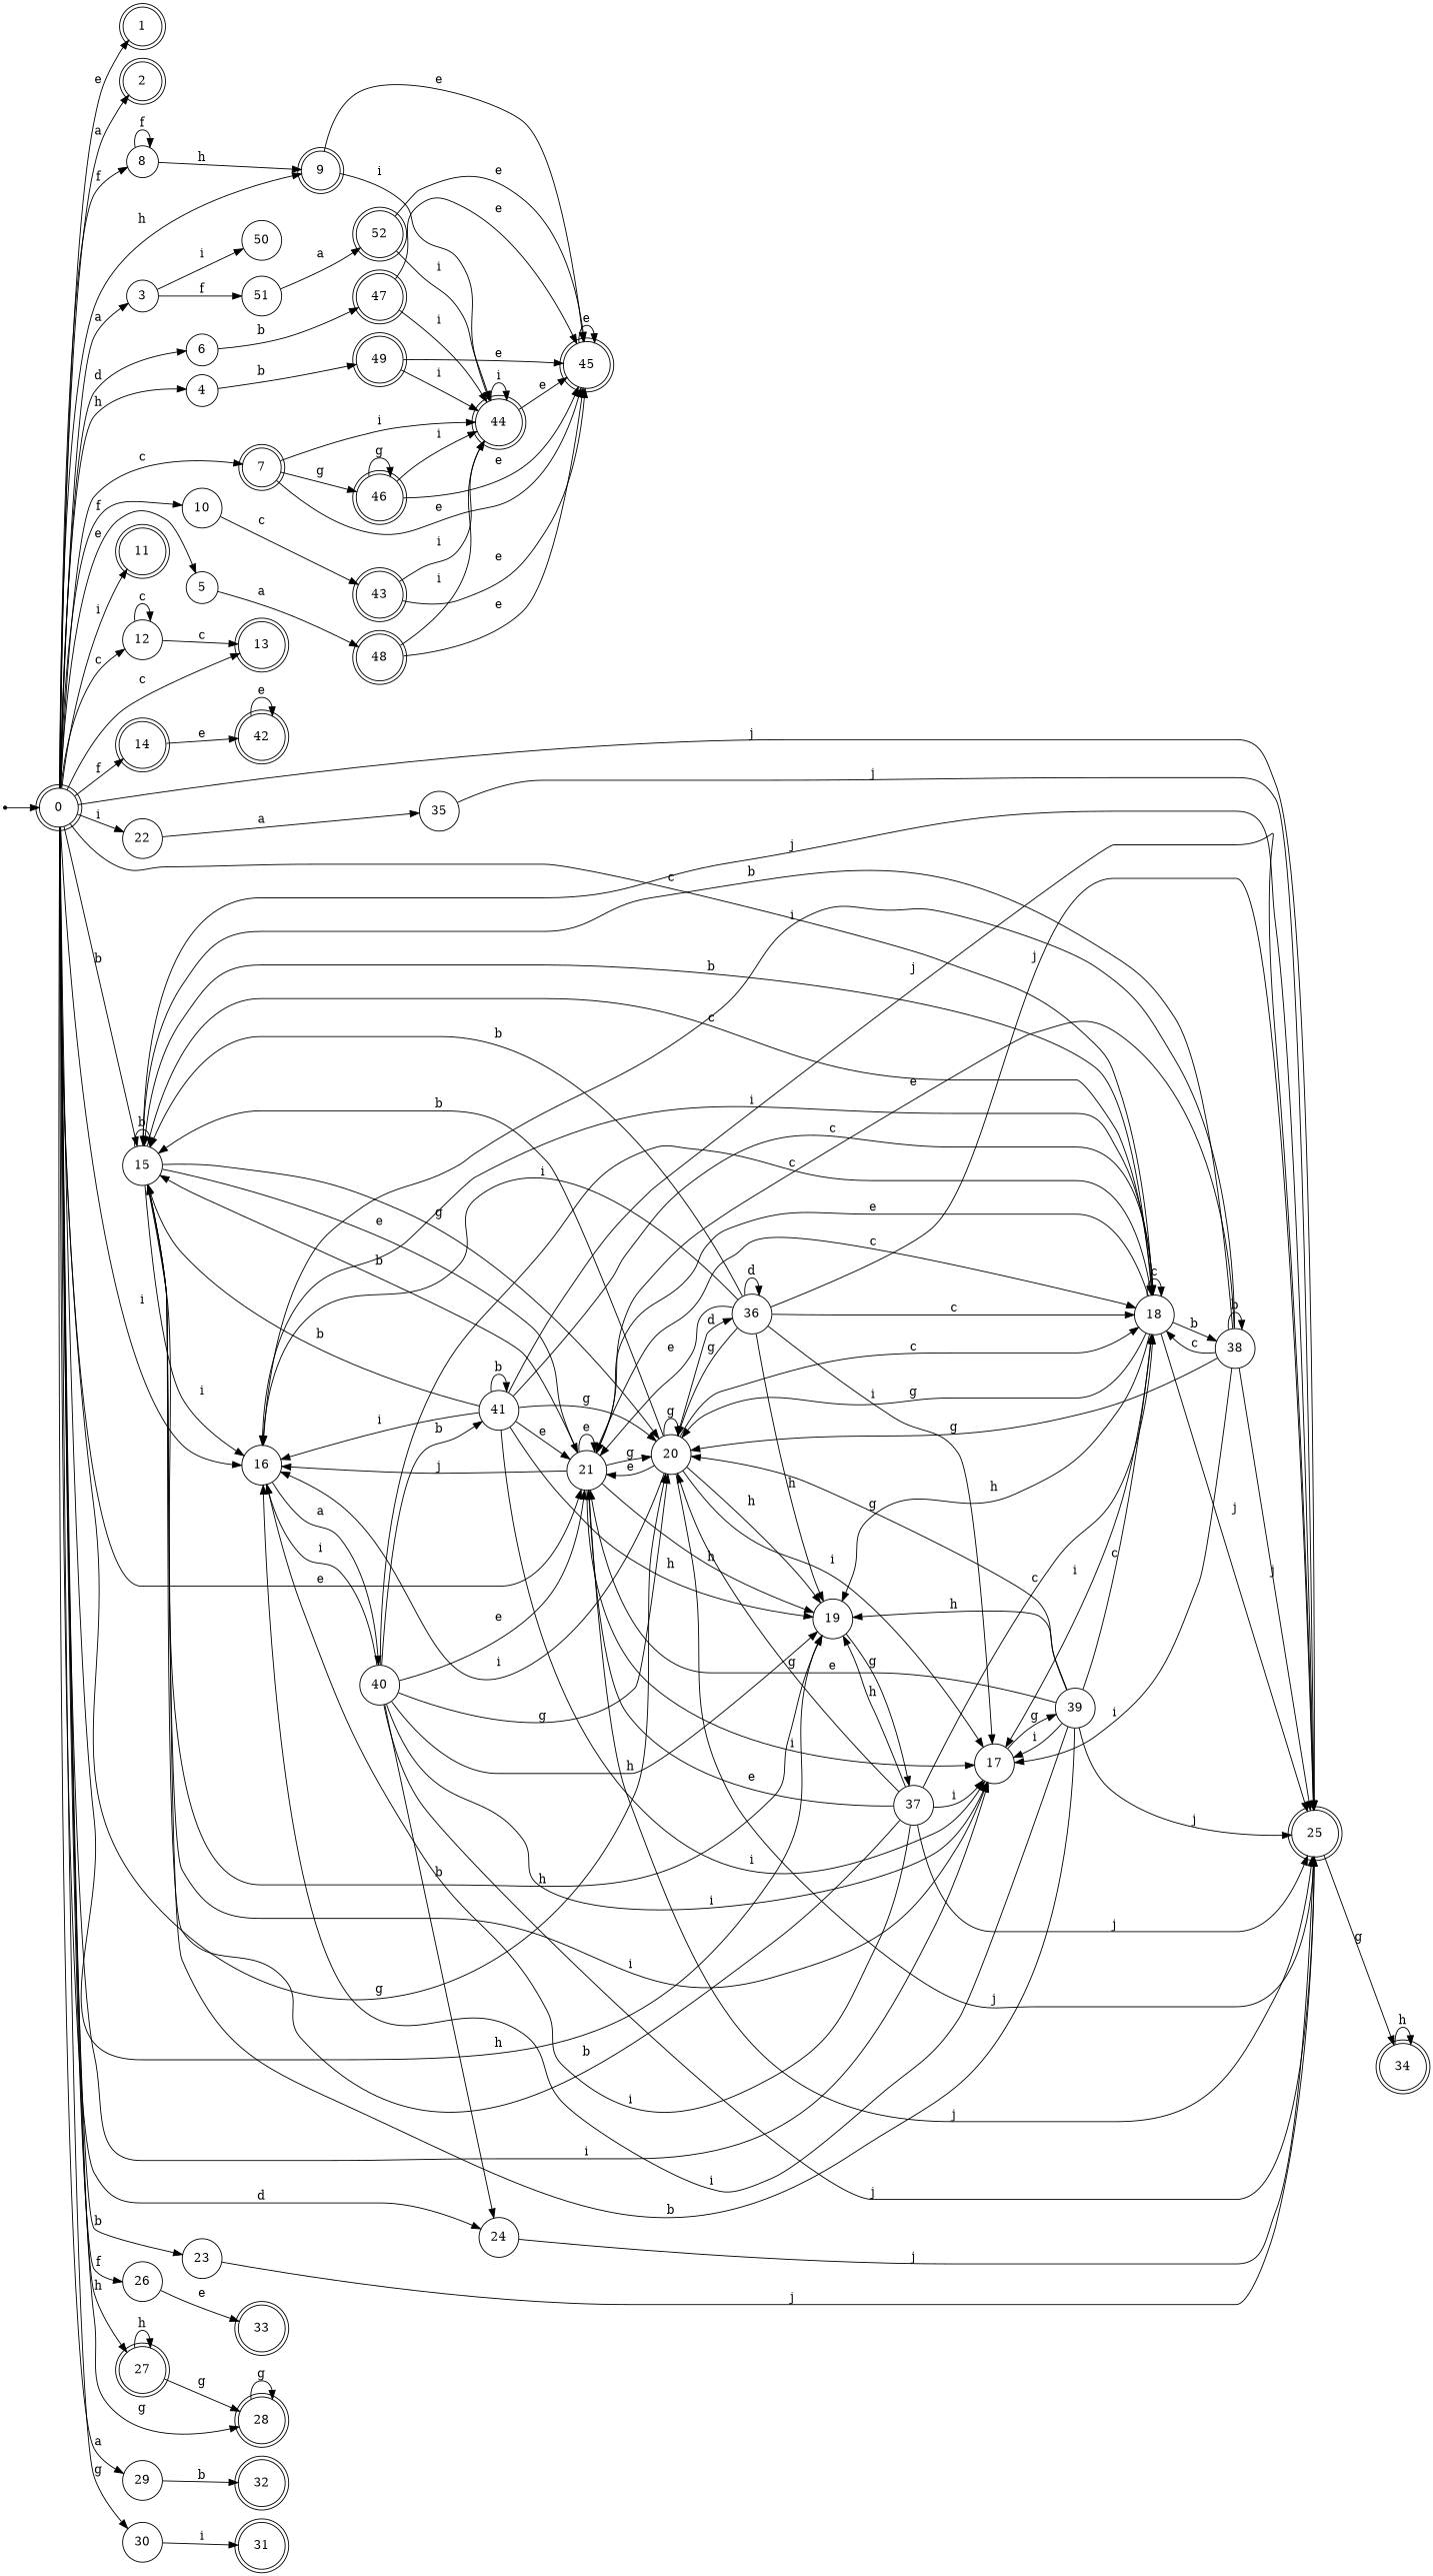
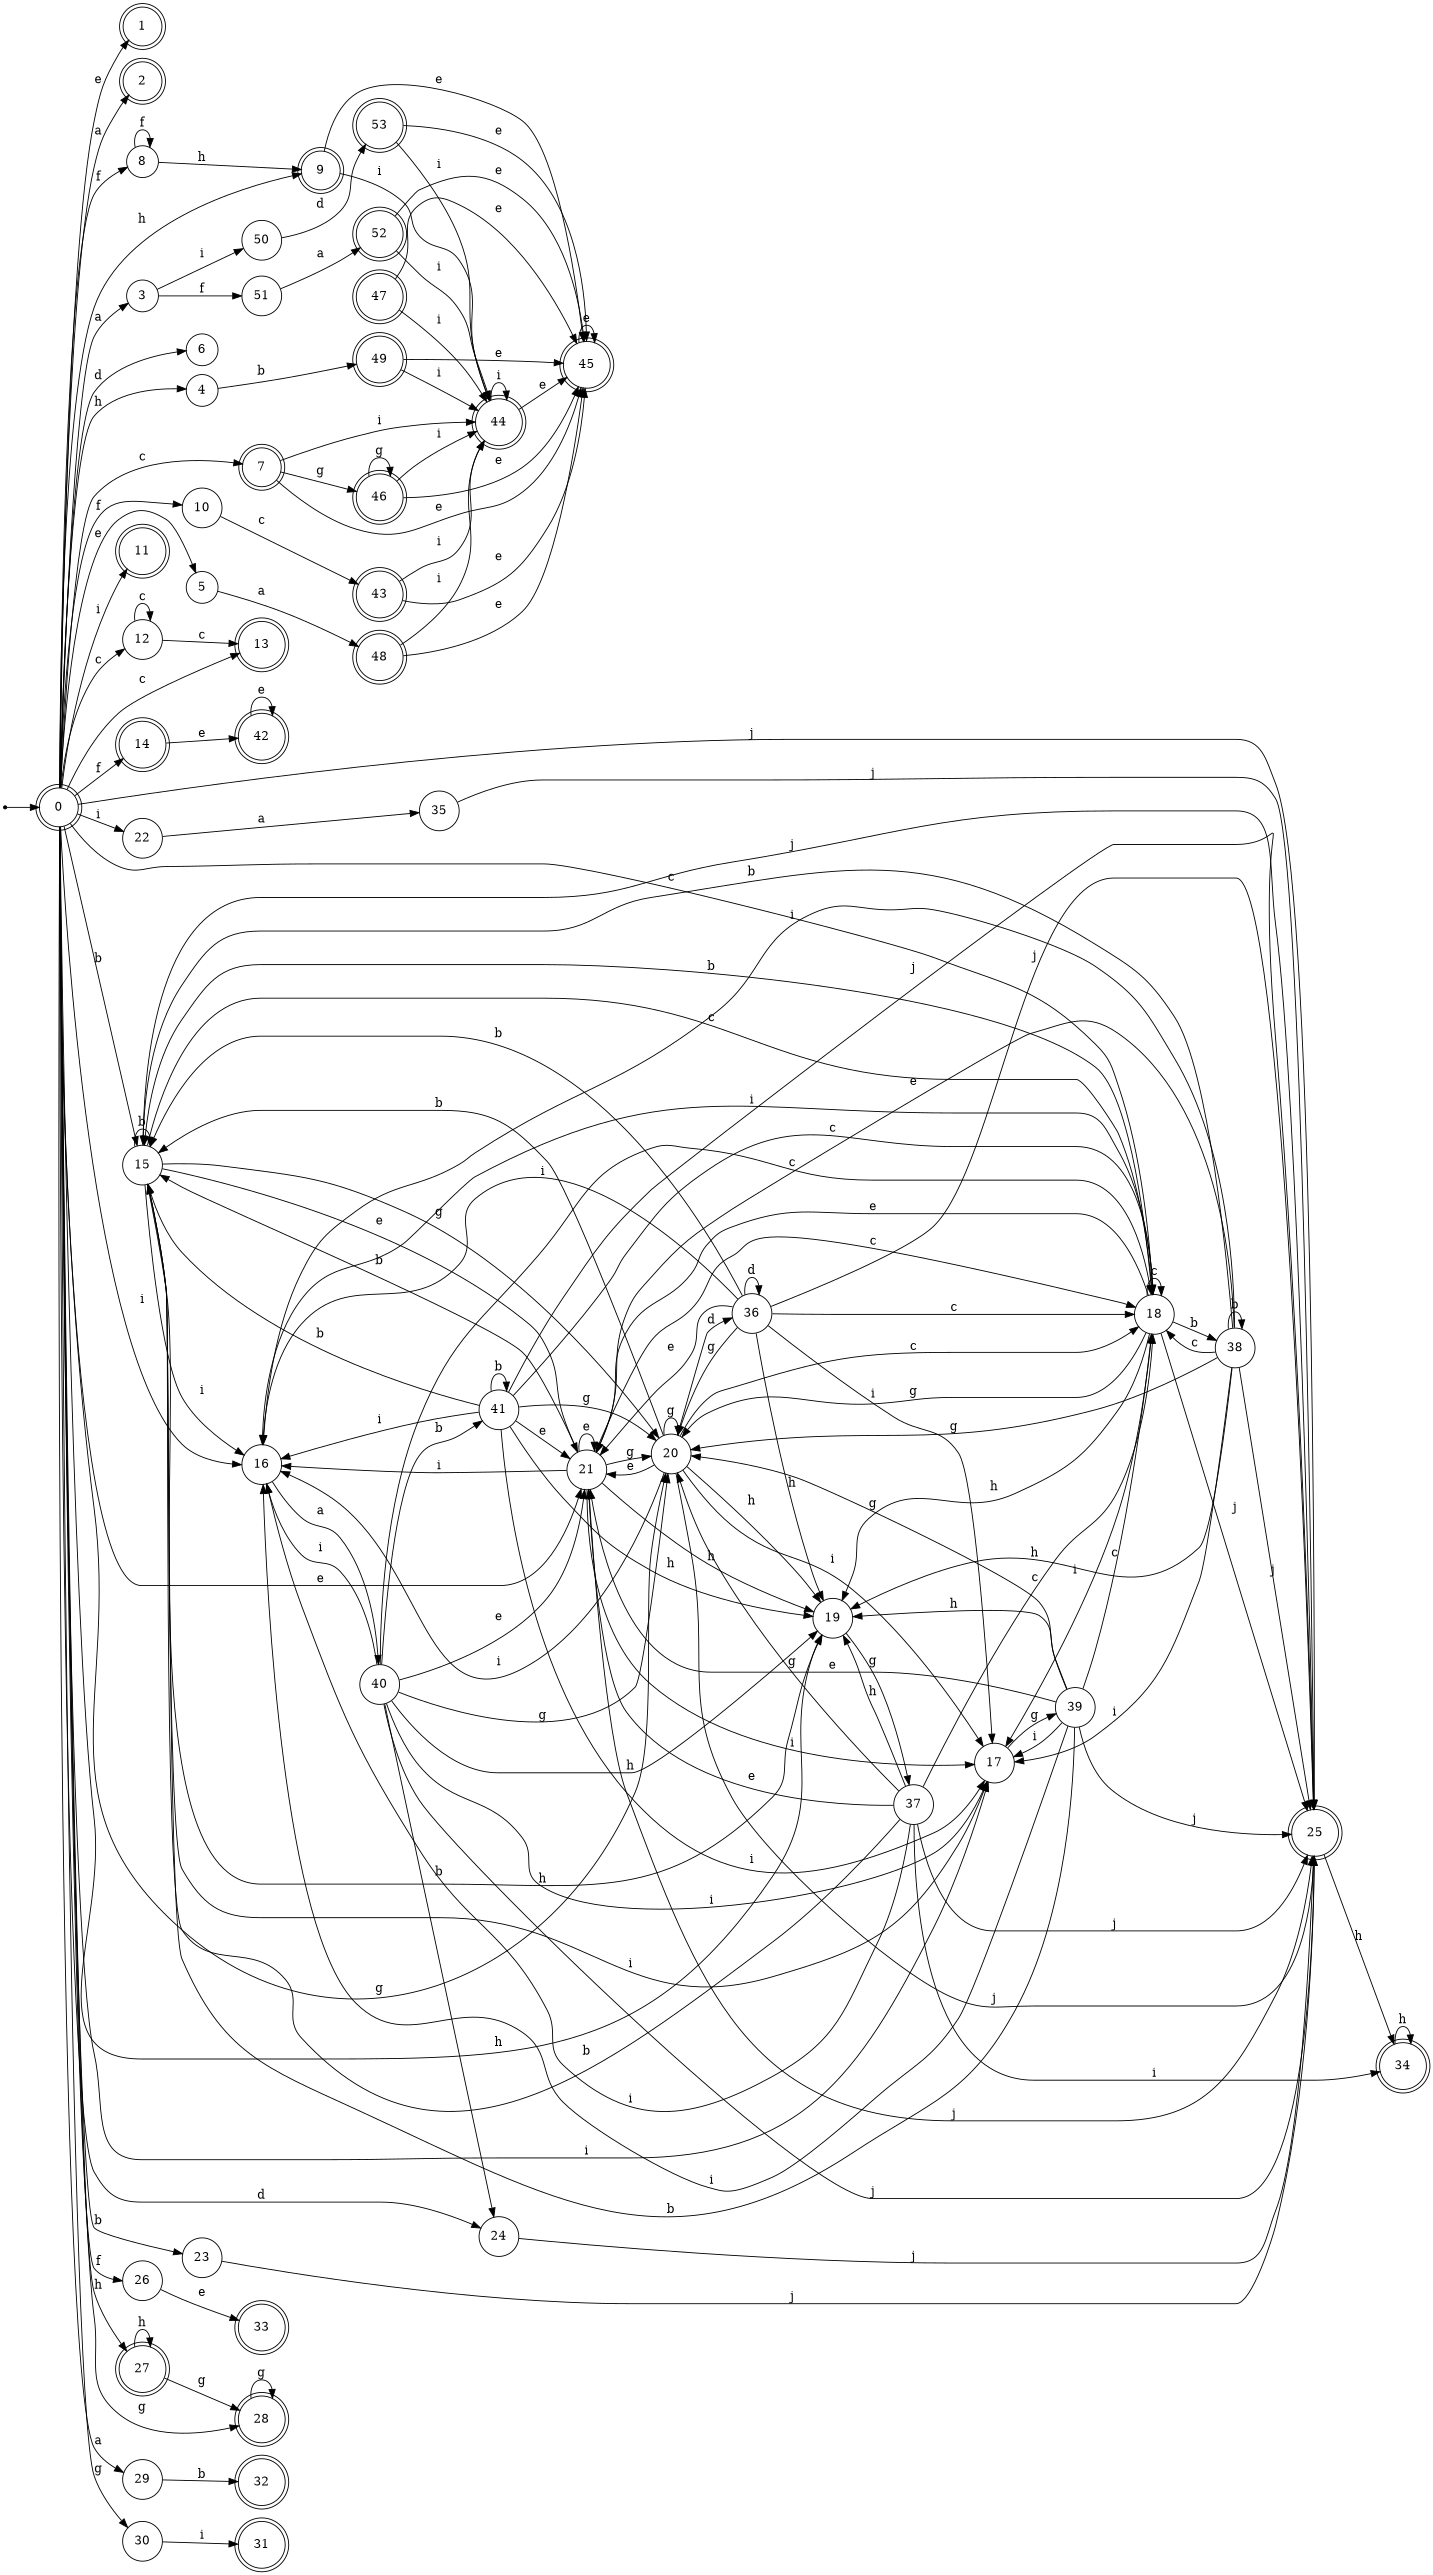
  digraph {
    rankdir=LR
    node [shape=circle]
    dummy0 [shape=point]
    0 [shape=doublecircle]
    1 [shape=doublecircle]
    2 [shape=doublecircle]
    3
    4
    5
    6
    7 [shape=doublecircle]
    8
    9 [shape=doublecircle]
    10
    11 [shape=doublecircle]
    12
    13 [shape=doublecircle]
    14 [shape=doublecircle]
    15
    16
    17
    18
    19
    20
    21
    22
    23
    24
    25 [shape=doublecircle]
    26
    27 [shape=doublecircle]
    28 [shape=doublecircle]
    29
    30
    50
    51
    49 [shape=doublecircle]
    48 [shape=doublecircle]
    47 [shape=doublecircle]
    44 [shape=doublecircle]
    45 [shape=doublecircle]
    46 [shape=doublecircle]
    43 [shape=doublecircle]
    42 [shape=doublecircle]
    40
    39
    38
    37
    36
    35
    34 [shape=doublecircle]
    33 [shape=doublecircle]
    32 [shape=doublecircle]
    31 [shape=doublecircle]
+   53 [shape=doublecircle]
    52 [shape=doublecircle]
    41
    dummy0 -> 0
    0 -> 1 [label=e]
    0 -> 2 [label=a]
    0 -> 3 [label=a]
    0 -> 4 [label=h]
    0 -> 5 [label=e]
    0 -> 6 [label=d]
    0 -> 7 [label=c]
    0 -> 8 [label=f]
    0 -> 9 [label=h]
    0 -> 10 [label=f]
    0 -> 11 [label=i]
    0 -> 12 [label=c]
    0 -> 13 [label=c]
    0 -> 14 [label=f]
    0 -> 15 [label=b]
    0 -> 16 [label=i]
    0 -> 17 [label=i]
    0 -> 18 [label=c]
    0 -> 19 [label=h]
    0 -> 20 [label=g]
    0 -> 21 [label=e]
    0 -> 22 [label=i]
    0 -> 23 [label=b]
    0 -> 24 [label=d]
    0 -> 25 [label=j]
    0 -> 26 [label=f]
    0 -> 27 [label=h]
    0 -> 28 [label=g]
    0 -> 29 [label=a]
    0 -> 30 [label=g]
    3 -> 50 [label=i]
    3 -> 51 [label=f]
    4 -> 49 [label=b]
    5 -> 48 [label=a]
-   6 -> 47 [label=b]
    7 -> 44 [label=i]
    7 -> 45 [label=e]
    7 -> 46 [label=g]
    8 -> 8 [label=f]
    8 -> 9 [label=h]
    9 -> 44 [label=i]
    9 -> 45 [label=e]
    10 -> 43 [label=c]
    12 -> 12 [label=c]
    12 -> 13 [label=c]
    14 -> 42 [label=e]
    15 -> 15 [label=b]
    15 -> 16 [label=i]
    15 -> 17 [label=i]
    15 -> 18 [label=c]
    15 -> 19 [label=h]
    15 -> 20 [label=g]
    15 -> 21 [label=e]
    15 -> 25 [label=j]
    16 -> 40 [label=a]
    17 -> 39 [label=g]
    18 -> 15 [label=b]
    18 -> 16 [label=i]
    18 -> 17 [label=i]
    18 -> 18 [label=c]
    18 -> 19 [label=h]
    18 -> 20 [label=g]
    18 -> 21 [label=e]
    18 -> 25 [label=j]
    18 -> 38 [label=b]
    19 -> 37 [label=g]
    20 -> 15 [label=b]
    20 -> 16 [label=i]
    20 -> 17 [label=i]
    20 -> 18 [label=c]
    20 -> 19 [label=h]
    20 -> 20 [label=g]
    20 -> 21 [label=e]
    20 -> 25 [label=j]
    20 -> 36 [label=d]
    21 -> 15 [label=b]
-   21 -> 16 [label=j]
+   21 -> 16 [label=i]
    21 -> 17 [label=i]
    21 -> 18 [label=c]
    21 -> 19 [label=h]
    21 -> 20 [label=g]
    21 -> 21 [label=e]
    21 -> 25 [label=j]
    22 -> 35 [label=a]
    23 -> 25 [label=j]
    24 -> 25 [label=j]
-   25 -> 34 [label=g]
+   25 -> 34 [label=h]
    26 -> 33 [label=e]
    27 -> 27 [label=h]
    27 -> 28 [label=g]
    28 -> 28 [label=g]
    29 -> 32 [label=b]
    30 -> 31 [label=i]
+   50 -> 53 [label=d]
    51 -> 52 [label=a]
    49 -> 44 [label=i]
    49 -> 45 [label=e]
    48 -> 44 [label=i]
    48 -> 45 [label=e]
    47 -> 44 [label=i]
    47 -> 45 [label=e]
    44 -> 44 [label=i]
    44 -> 45 [label=e]
    45 -> 45 [label=e]
    46 -> 44 [label=i]
    46 -> 45 [label=e]
    46 -> 46 [label=g]
    43 -> 44 [label=i]
    43 -> 45 [label=e]
    42 -> 42 [label=e]
    40 -> 16 [label=i]
    40 -> 17 [label=i]
    40 -> 18 [label=c]
    40 -> 19 [label=h]
    40 -> 20 [label=g]
    40 -> 21 [label=e]
    40 -> 24 [label=b]
    40 -> 25 [label=j]
    40 -> 41 [label=b]
    39 -> 15 [label=b]
    39 -> 16 [label=i]
    39 -> 17 [label=i]
    39 -> 18 [label=c]
    39 -> 19 [label=h]
    39 -> 20 [label=g]
    39 -> 21 [label=e]
    39 -> 25 [label=j]
    38 -> 15 [label=b]
    38 -> 16 [label=i]
    38 -> 17 [label=i]
    38 -> 18 [label=c]
+   38 -> 19 [label=h]
    38 -> 20 [label=g]
    38 -> 21 [label=e]
    38 -> 25 [label=j]
    38 -> 38 [label=b]
    37 -> 15 [label=b]
    37 -> 16 [label=i]
-   37 -> 17 [label=i]
+   37 -> 34 [label=i]
    37 -> 18 [label=c]
    37 -> 19 [label=h]
    37 -> 20 [label=g]
    37 -> 21 [label=e]
    37 -> 25 [label=j]
    36 -> 15 [label=b]
    36 -> 16 [label=i]
    36 -> 17 [label=i]
    36 -> 18 [label=c]
    36 -> 19 [label=h]
    36 -> 20 [label=g]
    36 -> 21 [label=e]
    36 -> 25 [label=j]
    36 -> 36 [label=d]
    35 -> 25 [label=j]
    34 -> 34 [label=h]
+   53 -> 44 [label=i]
+   53 -> 45 [label=e]
    52 -> 44 [label=i]
    52 -> 45 [label=e]
    41 -> 15 [label=b]
    41 -> 16 [label=i]
    41 -> 17 [label=i]
    41 -> 18 [label=c]
    41 -> 19 [label=h]
    41 -> 20 [label=g]
    41 -> 21 [label=e]
    41 -> 25 [label=j]
    41 -> 41 [label=b]
  }
